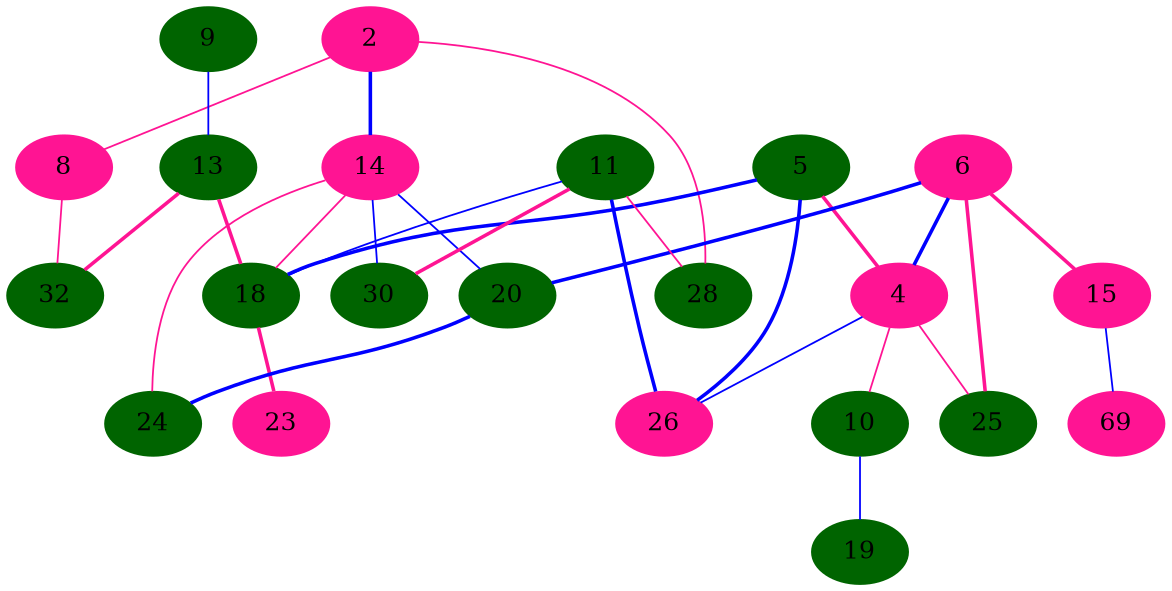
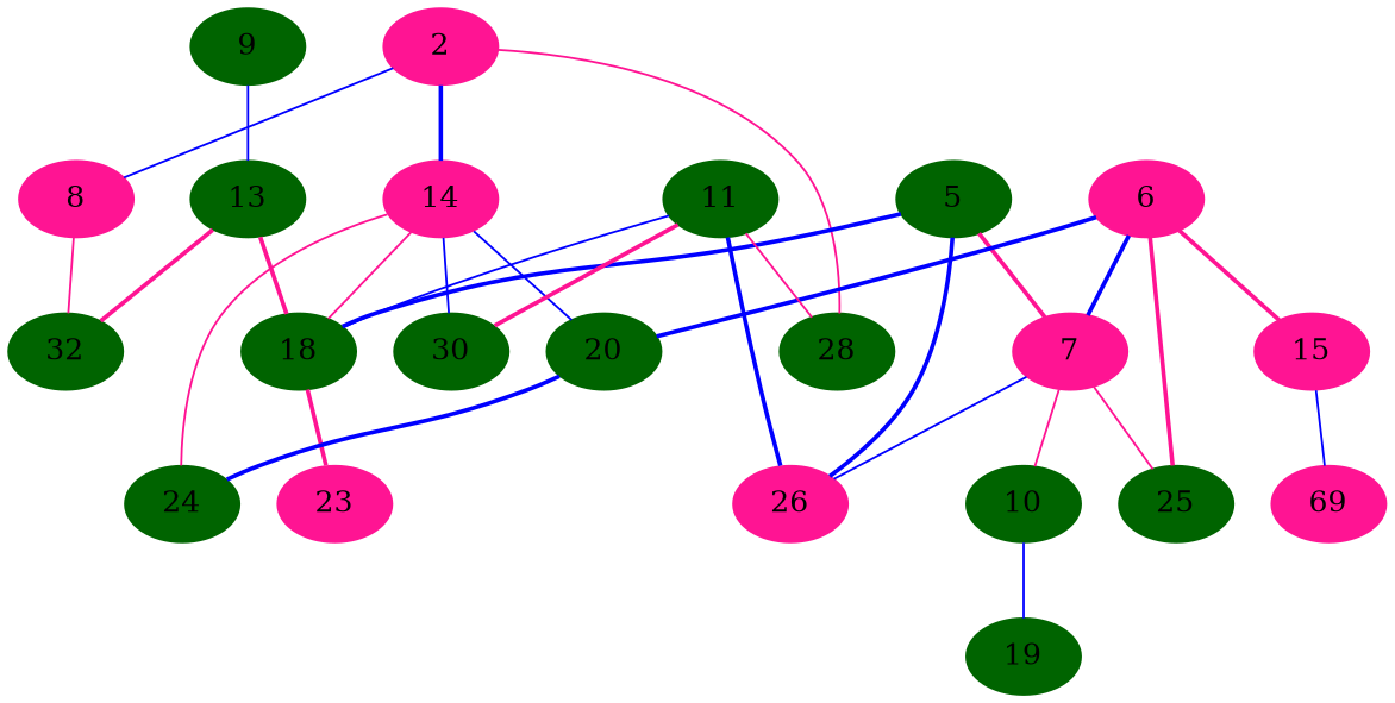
  graph {
    node [color=darkgreen style=filled]
    edge [color=blue style=solid weight=1.0]
    2 [color=deeppink]
    8 [color=deeppink]
    14 [color=deeppink]
    28
    32
    18
    20
    30
    24
-   7 [color=deeppink label=4]
+   7 [color=deeppink]
    5
    26 [color=deeppink]
    25
    10
    23 [color=deeppink]
    6 [color=deeppink]
    15 [color=deeppink]
    n18 [color=deeppink label=69]
    19
    9
    13
    11
-   2 -- 8 [color=deeppink]
+   2 -- 8
    2 -- 14 [style=bold]
    2 -- 28 [color=deeppink]
    8 -- 32 [color=deeppink]
    14 -- 18 [color=deeppink]
    14 -- 20
    14 -- 30
    14 -- 24 [color=deeppink]
    18 -- 23 [color=deeppink style=bold]
    20 -- 24 [style=bold]
    7 -- 26
    7 -- 25 [color=deeppink]
    7 -- 10 [color=deeppink]
    5 -- 18 [style=bold]
    5 -- 7 [color=deeppink style=bold]
    5 -- 26 [style=bold]
    10 -- 19
    6 -- 20 [style=bold]
    6 -- 7 [style=bold]
    6 -- 25 [color=deeppink style=bold]
    6 -- 15 [color=deeppink style=bold]
    15 -- n18
    9 -- 13
    13 -- 32 [color=deeppink style=bold]
    13 -- 18 [color=deeppink style=bold]
    11 -- 28 [color=deeppink]
    11 -- 18
    11 -- 30 [color=deeppink style=bold]
    11 -- 26 [style=bold weight=2.0]
  }
